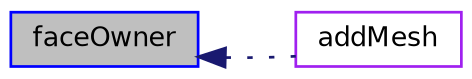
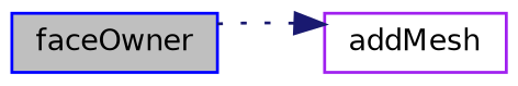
  digraph {
    rankdir=LR
    node [fontname=Helvetica fontsize=10 shape=record]
    n1 [color=blue fillcolor=grey75 fontcolor=black height=0.2 label=faceOwner style=filled width=0.4]
    n2 [color=purple height=0.2 label=addMesh width=0.4]
-   n1 -> n2 [color=midnightblue dir=back fontname=Helvetica fontsize=10 labelfontname=Helvetica labelfontsize=10 style=dotted]
+   n2 -> n1 [color=midnightblue dir=back fontname=Helvetica fontsize=10 labelfontname=Helvetica labelfontsize=10 style=dotted]
  }
